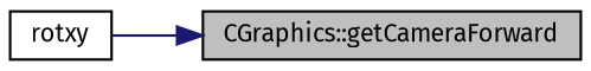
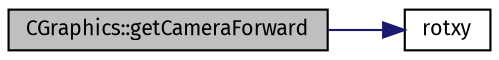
  digraph {
    rankdir=LR
    fontname="Fira Sans"
    node [color=black fontname="Fira Sans" fontsize=10 shape=record style=filled]
    n1 [fillcolor=grey75 fontcolor=black height=0.2 label="CGraphics::getCameraForward" width=0.4]
    n2 [fillcolor=white height=0.2 label=rotxy width=0.4]
-   n2 -> n1 [color=midnightblue fontname="Fira Sans" fontsize=10 labelfontname=Helvetica labelfontsize=10 style=solid]
+   n1 -> n2 [color=midnightblue fontname="Fira Sans" fontsize=10 labelfontname=Helvetica labelfontsize=10 style=solid]
  }
